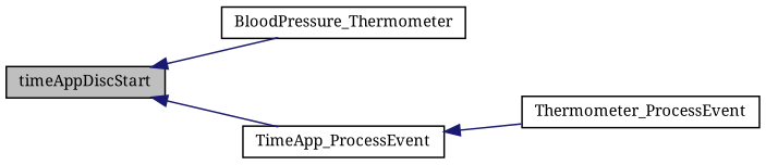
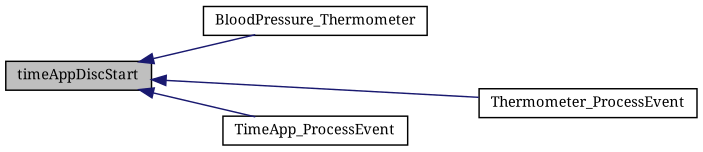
  digraph {
    fontname="Noto Serif"
    rankdir=LR
    node [color=black fillcolor=white fontname="Noto Serif" fontsize=10 shape=record style=filled]
    edge [color=midnightblue dir=back fontname="Noto Serif" fontsize=10 labelfontname=Helvetica labelfontsize=10 style=solid]
    n1 [fillcolor=grey75 fontcolor=black height=0.2 label=timeAppDiscStart width=0.4]
    n2 [height=0.2 label=BloodPressure_Thermometer width=0.4]
    n3 [height=0.2 label=Thermometer_ProcessEvent width=0.4]
    n4 [height=0.2 label=TimeApp_ProcessEvent width=0.4]
    n1 -> n2
-   n4 -> n3
+   n1 -> n3
    n1 -> n4
  }
